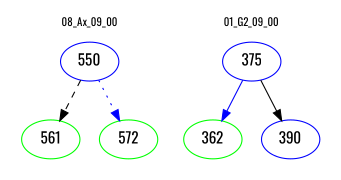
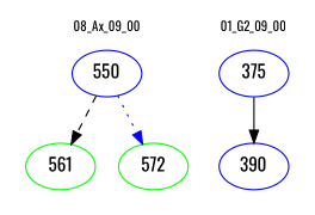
  digraph {
    fontname=Oswald
    node [color=blue fontname=Oswald]
    edge [color=black fontname=Oswald style=solid]
    n1 [label=550]
    n2 [color=green label=561]
    n3 [color=green label=572]
    n4 [label=375]
-   n5 [color=green label=362]
    n6 [label=390]
    subgraph cluster_1 {
      color=white
      fontsize=10
      label="08_Ax_09_00"
      n1
      n2
      n3
    }
    subgraph cluster_2 {
      color=white
      fontsize=10
      label="01_G2_09_00"
      n4
-     n5
      n6
    }
    n1 -> n2 [style=dashed]
    n1 -> n3 [color=blue style=dotted]
-   n4 -> n5 [color=blue]
    n4 -> n6
  }
